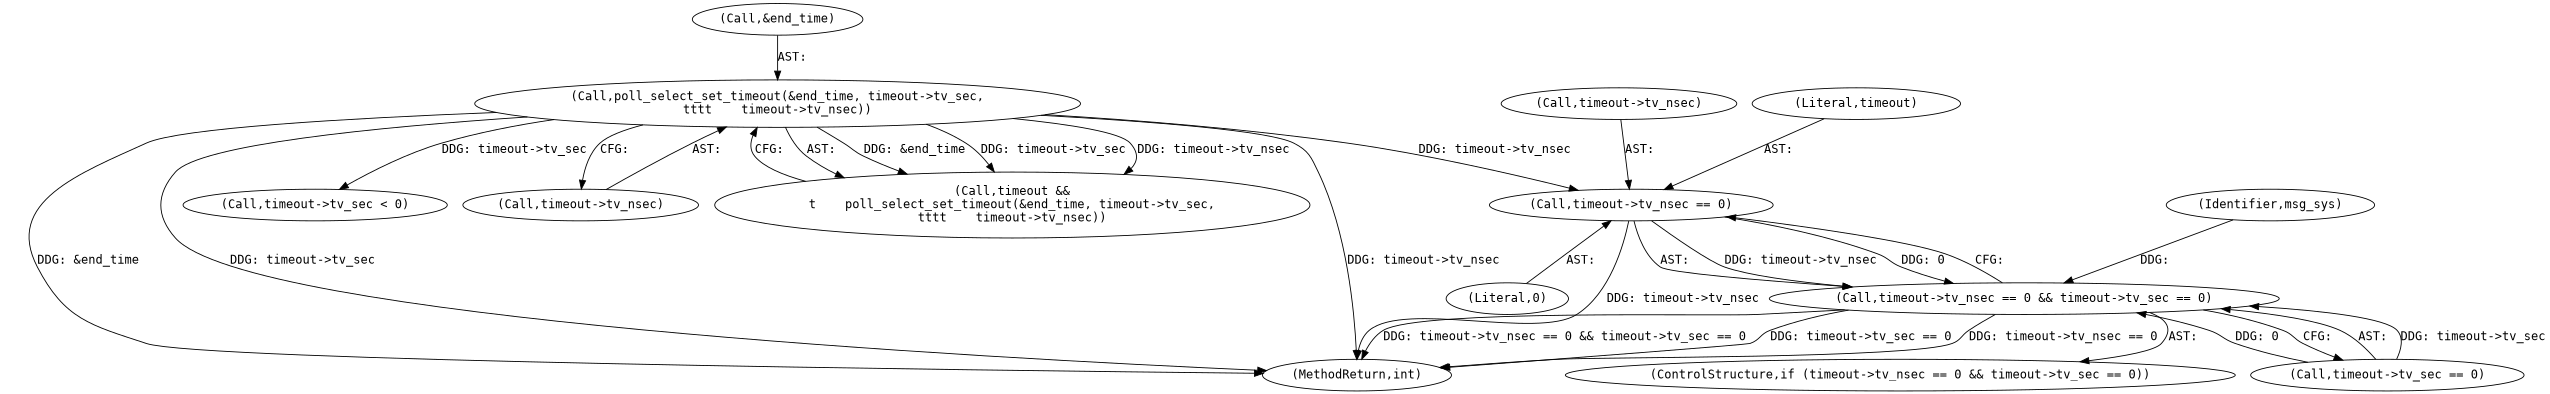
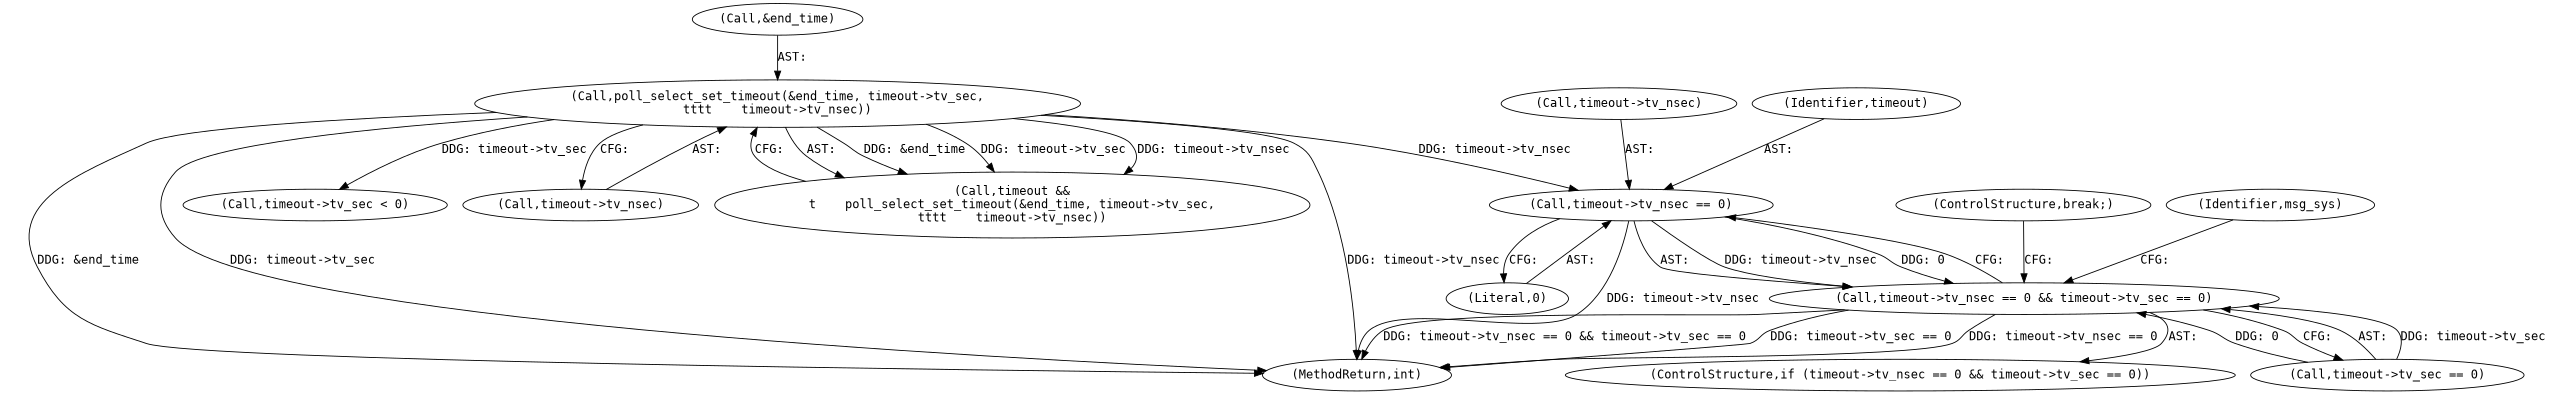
  digraph {
    fontname="DejaVu Sans Mono"
    node [fontname="DejaVu Sans Mono"]
    edge [fontname="DejaVu Sans Mono"]
    n1 [label="(Call,timeout->tv_nsec == 0)"]
    n2 [label="(Call,timeout->tv_nsec == 0 && timeout->tv_sec == 0)"]
    n3 [label="(MethodReturn,int)"]
    n4 [label="(Literal,0)"]
    n5 [label="(ControlStructure,if (timeout->tv_nsec == 0 && timeout->tv_sec == 0))"]
    n6 [label="(Call,timeout->tv_sec == 0)"]
    n7 [label="(Call,poll_select_set_timeout(&end_time, timeout->tv_sec,\n\t\t\t\t    timeout->tv_nsec))"]
    n8 [label="(Call,timeout->tv_sec < 0)"]
    n9 [label="(Call,timeout->tv_nsec)"]
    n10 [label="(Call,timeout &&\n\t    poll_select_set_timeout(&end_time, timeout->tv_sec,\n\t\t\t\t    timeout->tv_nsec))"]
-   n11 [label="(Literal,timeout)"]
+   n11 [label="(Identifier,timeout)"]
+   n12 [label="(ControlStructure,break;)"]
    n13 [label="(Identifier,msg_sys)"]
    n14 [label="(Call,&end_time)"]
    n15 [label="(Call,timeout->tv_nsec)"]
    n1 -> n2 [label="AST: "]
    n1 -> n2 [label="DDG: timeout->tv_nsec"]
    n1 -> n2 [label="DDG: 0"]
    n1 -> n3 [label="DDG: timeout->tv_nsec"]
+   n1 -> n4 [label="CFG: "]
    n2 -> n1 [label="CFG: "]
    n2 -> n3 [label="DDG: timeout->tv_sec == 0"]
    n2 -> n3 [label="DDG: timeout->tv_nsec == 0"]
    n2 -> n3 [label="DDG: timeout->tv_nsec == 0 && timeout->tv_sec == 0"]
    n2 -> n5 [label="AST: "]
    n2 -> n6 [label="CFG: "]
    n4 -> n1 [label="AST: "]
    n6 -> n2 [label="AST: "]
    n6 -> n2 [label="DDG: timeout->tv_sec"]
    n6 -> n2 [label="DDG: 0"]
    n7 -> n1 [label="DDG: timeout->tv_nsec"]
    n7 -> n3 [label="DDG: timeout->tv_nsec"]
    n7 -> n3 [label="DDG: &end_time"]
    n7 -> n3 [label="DDG: timeout->tv_sec"]
    n7 -> n8 [label="DDG: timeout->tv_sec"]
    n7 -> n9 [label="CFG: "]
    n7 -> n10 [label="AST: "]
    n7 -> n10 [label="DDG: &end_time"]
    n7 -> n10 [label="DDG: timeout->tv_sec"]
    n7 -> n10 [label="DDG: timeout->tv_nsec"]
    n9 -> n7 [label="AST: "]
    n10 -> n7 [label="CFG: "]
    n11 -> n1 [label="AST: "]
-   n13 -> n2 [label="DDG: "]
+   n12 -> n2 [label="CFG: "]
+   n13 -> n2 [label="CFG: "]
    n14 -> n7 [label="AST: "]
    n15 -> n1 [label="AST: "]
  }
